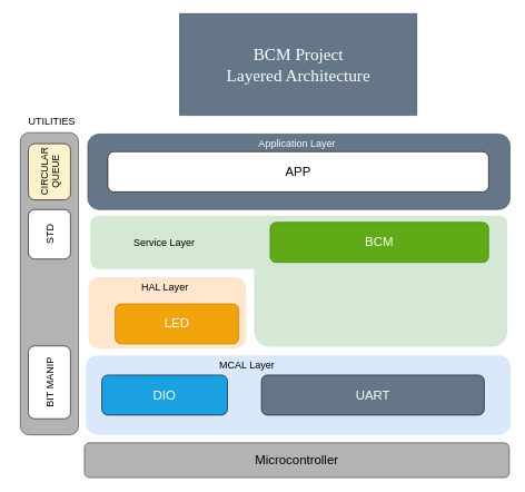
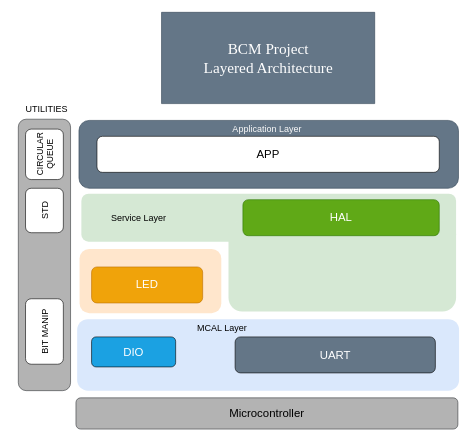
  <mxCell id="0" />
  <mxCell id="1" parent="0" />
  <mxCell id="2" value="" style="rounded=1;whiteSpace=wrap;html=1;fillColor=#dae8fc;strokeColor=none;movable=1;resizable=1;rotatable=1;deletable=1;editable=1;locked=0;connectable=1;" parent="1" vertex="1"><mxGeometry x="128" y="531" width="636" height="119" as="geometry" /></mxCell>
  <mxCell id="3" value="" style="rounded=1;whiteSpace=wrap;html=1;fillColor=#ffe6cc;strokeColor=none;movable=1;resizable=1;rotatable=1;deletable=1;editable=1;locked=0;connectable=1;" parent="1" vertex="1"><mxGeometry x="132" y="414" width="236" height="107" as="geometry" /></mxCell>
  <mxCell id="4" value="&lt;div style=&quot;font-size: 1px&quot;&gt;&lt;font style=&quot;font-size:25.4px;font-family:Calibri;color:#ffffff;direction:ltr;letter-spacing:0px;line-height:120%;opacity:1&quot;&gt;BCM Project&lt;br&gt;&lt;/font&gt;&lt;/div&gt;&lt;div style=&quot;font-size: 1px&quot;&gt;&lt;font style=&quot;font-size:25.4px;font-family:Calibri;color:#ffffff;direction:ltr;letter-spacing:0px;line-height:120%;opacity:1&quot;&gt;Layered Architecture&lt;/font&gt;&lt;/div&gt;" style="verticalAlign=middle;align=center;overflow=width;vsdxID=47;fillColor=#647687;shape=stencil(nZBLDoAgDERP0z3SIyjew0SURgSD+Lu9kMZoXLhwN9O+tukAlrNpJg1SzDH4QW/URgNYgZTkjA4UkwJUgGXng+6DX1zLfmoymdXo17xh5zmRJ6Q42BWCfc2oJfdAr+Yv+AP9Cb7OJ3H/2JG1HNGz/84klThPVCc=);strokeColor=#314354;points=[];labelBackgroundColor=none;rounded=0;html=1;whiteSpace=wrap;fontColor=#ffffff;" parent="1" vertex="1"><mxGeometry x="268.5" y="20" width="355" height="152" as="geometry" /></mxCell>
  <mxCell id="5" value="" style="rounded=1;whiteSpace=wrap;html=1;fillColor=#647687;fontColor=#ffffff;strokeColor=#314354;fontSize=19;" parent="1" vertex="1"><mxGeometry x="131" y="200" width="632" height="113" as="geometry" /></mxCell>
  <mxCell id="6" value="" style="rounded=1;whiteSpace=wrap;html=1;fillColor=#B3B3B3;strokeColor=#36393d;fontSize=19;" parent="1" vertex="1"><mxGeometry x="30" y="198" width="87" height="452" as="geometry" /></mxCell>
  <mxCell id="7" value="Microcontroller" style="rounded=1;whiteSpace=wrap;html=1;fillColor=#b3b3b3;strokeColor=#36393d;fontSize=19;" parent="1" vertex="1"><mxGeometry x="126" y="662" width="636" height="52" as="geometry" /></mxCell>
  <mxCell id="8" value="UART" style="rounded=1;whiteSpace=wrap;html=1;fillColor=#647687;fontSize=19;fontColor=#ffffff;horizontal=1;" parent="1" vertex="1"><mxGeometry x="391" y="560.5" width="333.5" height="60" as="geometry" /></mxCell>
  <mxCell id="9" value="APP" style="rounded=1;whiteSpace=wrap;html=1;fontSize=19;" parent="1" vertex="1"><mxGeometry x="161" y="226.5" width="570" height="60" as="geometry" /></mxCell>
- <mxCell id="10" value="DIO" style="rounded=1;whiteSpace=wrap;html=1;fillColor=#1ba1e2;fontSize=19;fontColor=#ffffff;flipH=0;" parent="1" vertex="1"><mxGeometry x="152" y="560.5" width="188" height="60" as="geometry" /></mxCell>
+ <mxCell id="10" value="DIO" style="rounded=1;whiteSpace=wrap;html=1;fillColor=#1ba1e2;fontSize=19;fontColor=#ffffff;flipH=0;" parent="1" vertex="1"><mxGeometry x="152" y="560.5" width="140" height="50" as="geometry" /></mxCell>
  <mxCell id="11" value="STD" style="rounded=1;whiteSpace=wrap;html=1;fontSize=15;horizontal=0;" parent="1" vertex="1"><mxGeometry x="42" y="313" width="63" height="74" as="geometry" /></mxCell>
- <mxCell id="12" value="BIT MANIP" style="rounded=1;whiteSpace=wrap;html=1;fontSize=15;horizontal=0;" parent="1" vertex="1"><mxGeometry x="42" y="517" width="63" height="109" as="geometry" /></mxCell>
- <mxCell id="13" value="LED" style="rounded=1;whiteSpace=wrap;html=1;fillColor=#f0a30a;fontSize=19;fontColor=#FFFFFF;strokeColor=#BD7000;flipH=0;movable=1;resizable=1;rotatable=1;deletable=1;editable=1;locked=0;connectable=1;" parent="1" vertex="1"><mxGeometry x="172" y="454" width="185" height="60" as="geometry" /></mxCell>
- <mxCell id="14" value="CIRCULAR&lt;br style=&quot;font-size: 14px;&quot;&gt;QUEUE" style="rounded=1;whiteSpace=wrap;html=1;fontSize=14;horizontal=0;fillColor=#fff2cc;" vertex="1" parent="1"><mxGeometry x="42" y="214.5" width="63" height="84" as="geometry" /></mxCell>
+ <mxCell id="12" value="BIT MANIP" style="rounded=1;whiteSpace=wrap;html=1;fontSize=15;horizontal=0;" parent="1" vertex="1"><mxGeometry x="42" y="497" width="63" height="109" as="geometry" /></mxCell>
+ <mxCell id="13" value="LED" style="rounded=1;whiteSpace=wrap;html=1;fillColor=#f0a30a;fontSize=19;fontColor=#FFFFFF;strokeColor=#BD7000;flipH=0;movable=1;resizable=1;rotatable=1;deletable=1;editable=1;locked=0;connectable=1;" parent="1" vertex="1"><mxGeometry x="152" y="444" width="185" height="60" as="geometry" /></mxCell>
+ <mxCell id="14" value="CIRCULAR&lt;br style=&quot;font-size: 14px;&quot;&gt;QUEUE" style="rounded=1;whiteSpace=wrap;html=1;fontSize=14;horizontal=0;" vertex="1" parent="1"><mxGeometry x="42" y="214.5" width="63" height="84" as="geometry" /></mxCell>
  <mxCell id="15" value="" style="rounded=1;whiteSpace=wrap;html=1;fillColor=#d5e8d4;strokeColor=none;movable=1;resizable=1;rotatable=1;deletable=1;editable=1;locked=0;connectable=1;" vertex="1" parent="1"><mxGeometry x="135" y="322" width="624" height="80" as="geometry" /></mxCell>
  <mxCell id="16" value="" style="rounded=1;whiteSpace=wrap;html=1;fillColor=#d5e8d4;strokeColor=none;movable=1;resizable=1;rotatable=1;deletable=1;editable=1;locked=0;connectable=1;" vertex="1" parent="1"><mxGeometry x="380" y="367" width="379" height="151" as="geometry" /></mxCell>
- <mxCell id="17" value="BCM" style="rounded=1;whiteSpace=wrap;html=1;fillColor=#60a917;fontSize=19;fontColor=#ffffff;strokeColor=#2D7600;flipH=0;movable=1;resizable=1;rotatable=1;deletable=1;editable=1;locked=0;connectable=1;" vertex="1" parent="1"><mxGeometry x="404" y="332" width="327" height="60" as="geometry" /></mxCell>
- <mxCell id="18" value="Service Layer" style="text;html=1;strokeColor=none;fillColor=none;align=center;verticalAlign=middle;whiteSpace=wrap;rounded=0;fontSize=15;" vertex="1" parent="1"><mxGeometry x="188" y="347" width="115" height="30" as="geometry" /></mxCell>
- <mxCell id="19" value="HAL Layer" style="text;html=1;strokeColor=none;fillColor=none;align=center;verticalAlign=middle;whiteSpace=wrap;rounded=0;fontSize=15;" vertex="1" parent="1"><mxGeometry x="188.5" y="413" width="115" height="30" as="geometry" /></mxCell>
+ <mxCell id="17" value="HAL" style="rounded=1;whiteSpace=wrap;html=1;fillColor=#60a917;fontSize=19;fontColor=#ffffff;strokeColor=#2D7600;flipH=0;movable=1;resizable=1;rotatable=1;deletable=1;editable=1;locked=0;connectable=1;" vertex="1" parent="1"><mxGeometry x="404" y="332" width="327" height="60" as="geometry" /></mxCell>
+ <mxCell id="18" value="Service Layer" style="text;html=1;strokeColor=none;fillColor=none;align=center;verticalAlign=middle;whiteSpace=wrap;rounded=0;fontSize=15;" vertex="1" parent="1"><mxGeometry x="173" y="347" width="115" height="30" as="geometry" /></mxCell>
  <mxCell id="20" value="UTILITIES" style="text;html=1;strokeColor=none;fillColor=none;align=center;verticalAlign=middle;whiteSpace=wrap;rounded=0;fontSize=15;" vertex="1" parent="1"><mxGeometry x="20" y="165" width="115" height="30" as="geometry" /></mxCell>
  <mxCell id="21" value="&lt;font color=&quot;#fafafa&quot;&gt;Application Layer&lt;/font&gt;" style="text;html=1;strokeColor=none;fillColor=none;align=center;verticalAlign=middle;whiteSpace=wrap;rounded=0;fontSize=15;" vertex="1" parent="1"><mxGeometry x="359.5" y="198" width="169" height="30" as="geometry" /></mxCell>
  <mxCell id="22" value="MCAL Layer" style="text;html=1;strokeColor=none;fillColor=none;align=center;verticalAlign=middle;whiteSpace=wrap;rounded=0;fontSize=15;" vertex="1" parent="1"><mxGeometry x="312" y="530.5" width="115" height="30" as="geometry" /></mxCell>
